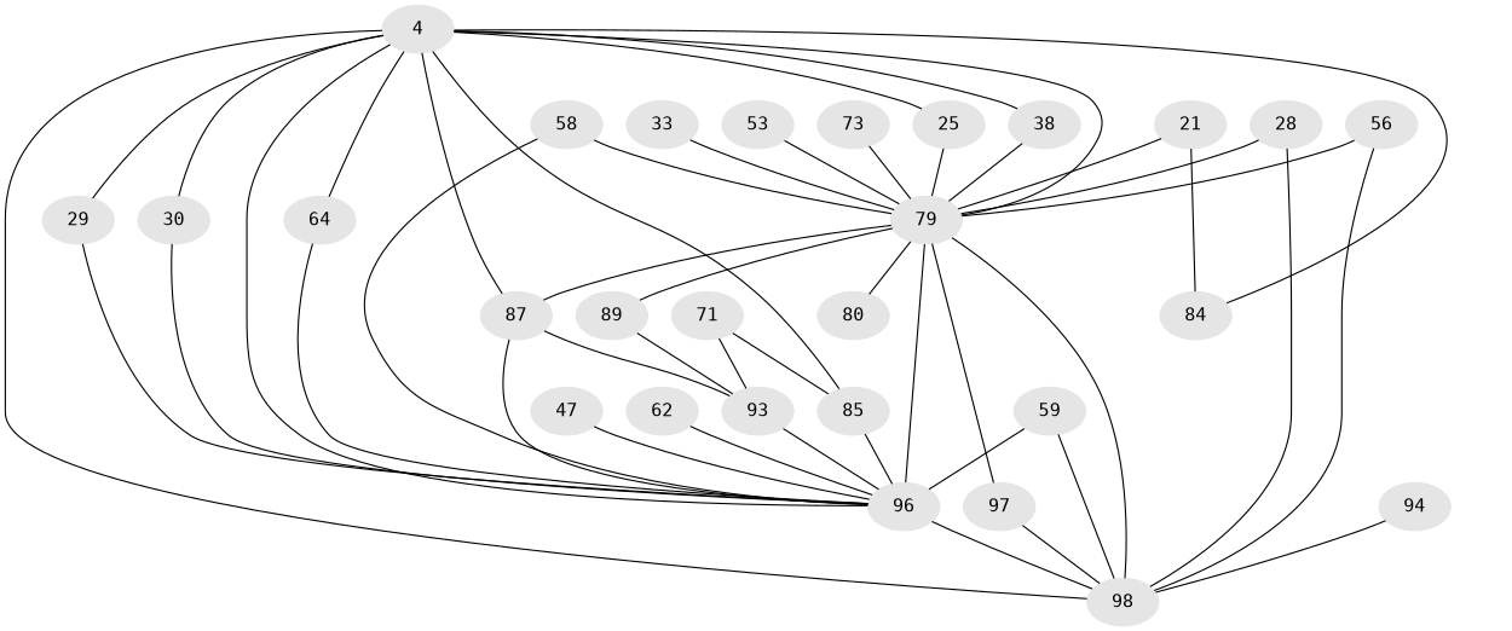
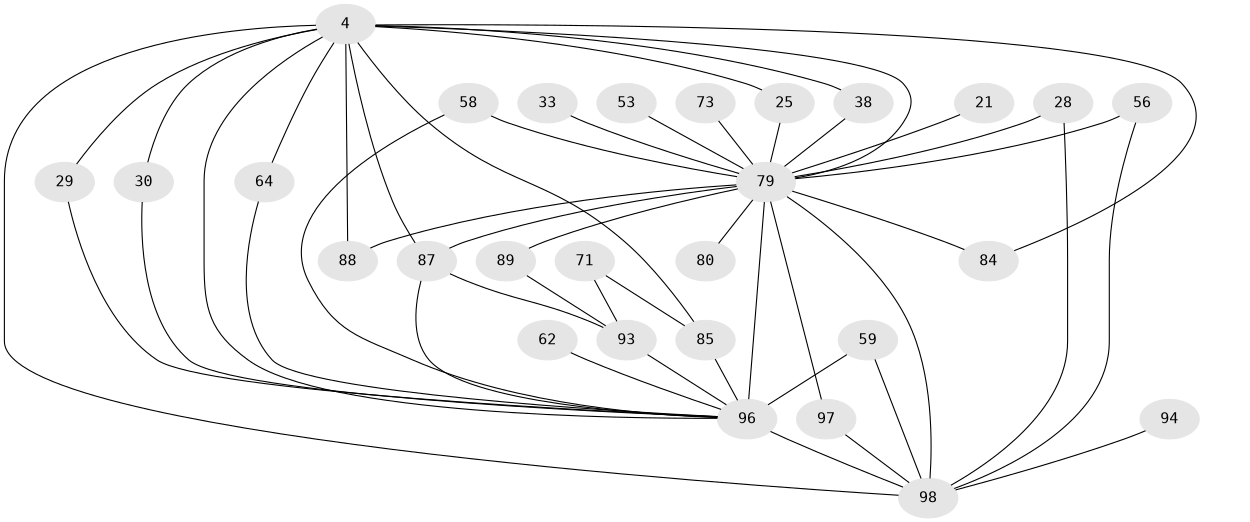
  graph {
    fontname="DejaVu Sans Mono"
    node [color=gray90 fontname="DejaVu Sans Mono" style=filled]
    edge [fontname="DejaVu Sans Mono"]
    n1 [label=4 super="+2"]
    n2 [label=64]
    25
    29
    30
    38
    79 [super="+48+52+8"]
    84 [super="+13"]
    85 [super="+16+51"]
    87 [super="+86+78"]
+   88 [super="+45+74"]
    96 [super="+49+75+65+61+95+9"]
    98 [super="+76+70+69+10+83"]
    80 [super="+31"]
    97
    89
    93 [super="+92"]
    21
    28
    n20 [label=33]
-   47
    53 [super="+26"]
    56
    58
    59
    62
    71
    73
    94
    n1 -- n2
    n1 -- 25
    n1 -- 29
    n1 -- 30
    n1 -- 38
    n1 -- 79 [weight=7]
    n1 -- 84
    n1 -- 85
    n1 -- 87 [weight=8]
+   n1 -- 88
    n1 -- 96 [weight=9]
    n1 -- 98 [weight=6]
    n2 -- 96
    25 -- 79
    29 -- 96
    30 -- 96
    38 -- 79
-   21 -- 84
+   79 -- 84
    79 -- 87 [weight=2]
+   79 -- 88 [weight=4]
    79 -- 96 [weight=25]
    79 -- 98 [weight=12]
    79 -- 80 [weight=3]
    79 -- 97
    79 -- 89 [weight=5]
    85 -- 96 [weight=4]
    87 -- 96
    87 -- 93
    96 -- 98 [weight=7]
    97 -- 98
    89 -- 93 [weight=2]
    93 -- 96 [weight=7]
    21 -- 79
    28 -- 79
    28 -- 98
    n20 -- 79 [weight=2]
-   47 -- 96
    53 -- 79 [weight=3]
    56 -- 79
    56 -- 98
    58 -- 79
    58 -- 96
    59 -- 96
    59 -- 98
    62 -- 96 [weight=2]
    71 -- 85
    71 -- 93
    73 -- 79 [weight=2]
    94 -- 98 [weight=2]
  }
